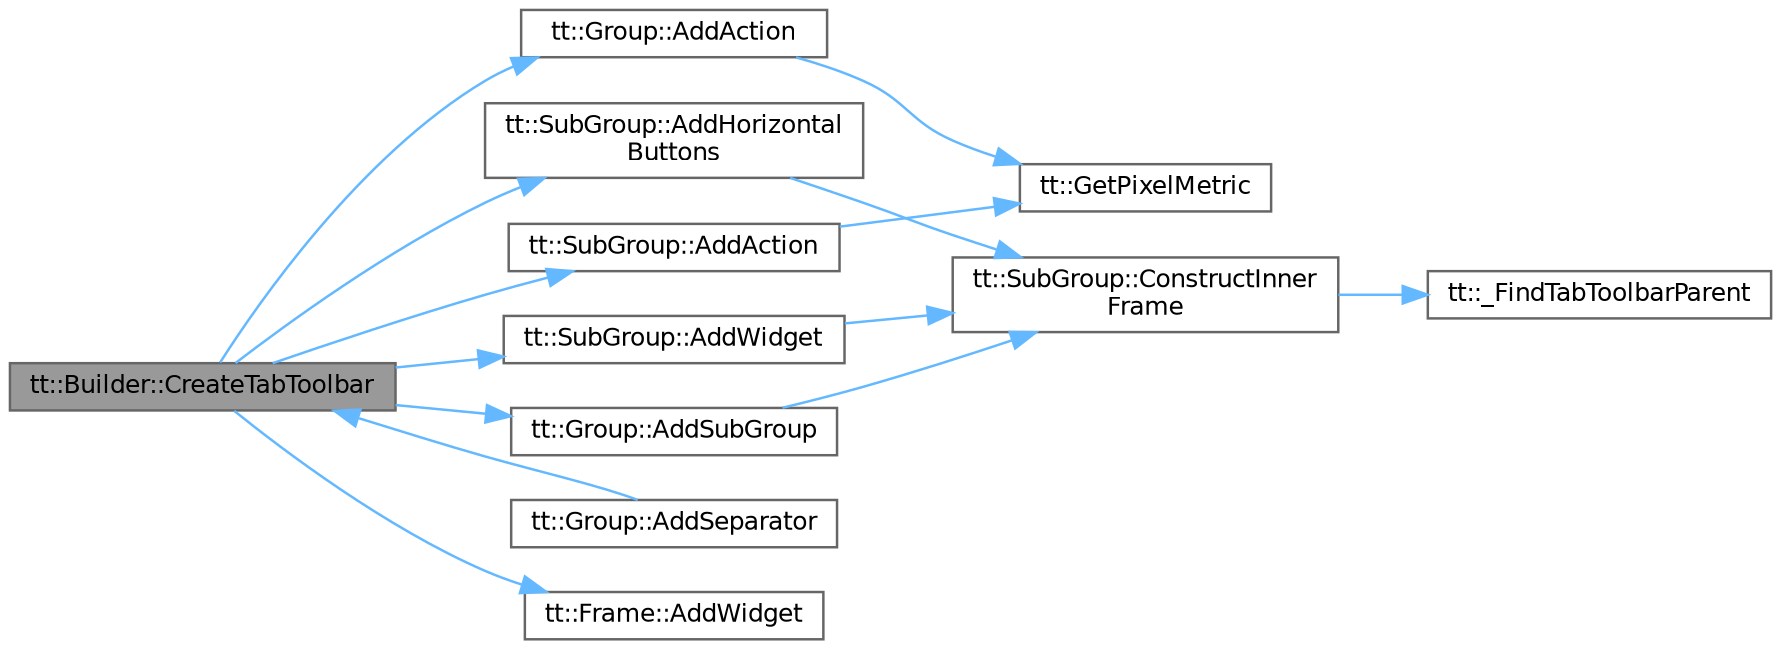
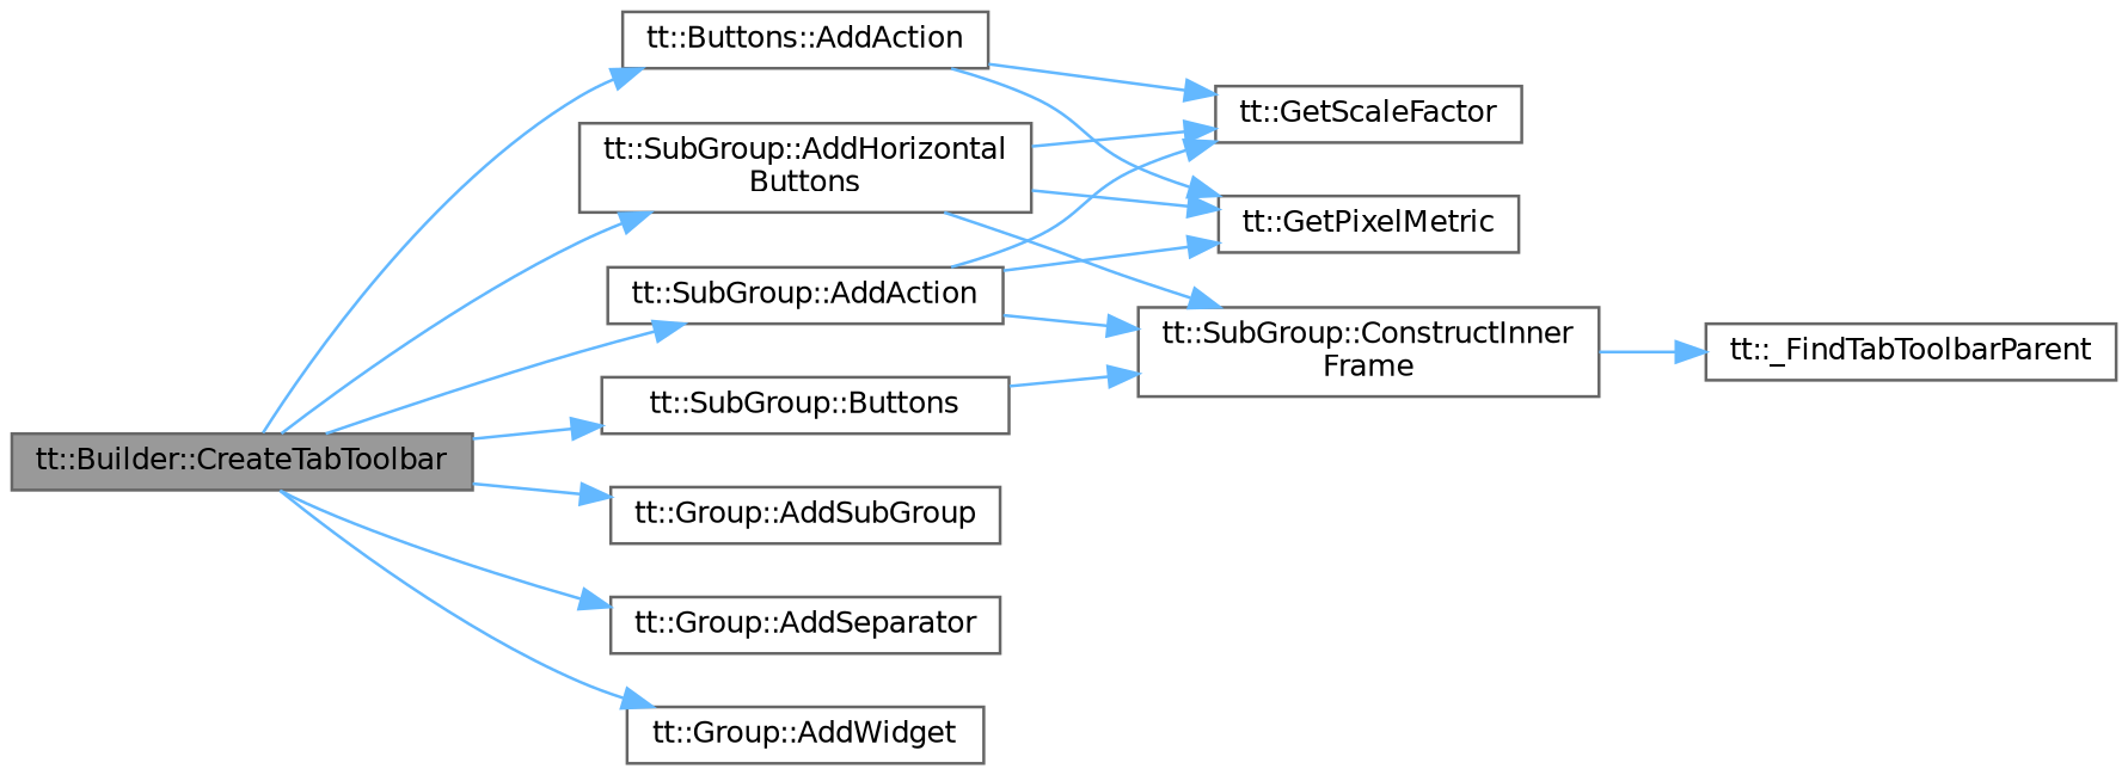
  digraph {
    rankdir=LR
    node [color=grey40 fillcolor=white fontname=Helvetica fontsize=10 shape=box style=filled]
    edge [color=steelblue1 fontname=Helvetica fontsize=10 labelfontname=Helvetica labelfontsize=10 style=solid]
    n1 [color=gray40 fillcolor=grey60 fontcolor=black height=0.2 label="tt::Builder::CreateTabToolbar" width=0.4]
-   n2 [height=0.2 label="tt::Group::AddAction" width=0.4]
+   n2 [height=0.2 label="tt::Buttons::AddAction" width=0.4]
    n3 [height=0.2 label="tt::SubGroup::AddAction" width=0.4]
    n4 [height=0.2 label="tt::SubGroup::AddHorizontal\lButtons" width=0.4]
    n5 [height=0.2 label="tt::Group::AddSeparator" width=0.4]
    n6 [height=0.2 label="tt::Group::AddSubGroup" width=0.4]
-   n7 [height=0.2 label="tt::Frame::AddWidget" width=0.4]
-   n8 [height=0.2 label="tt::SubGroup::AddWidget" width=0.4]
+   n7 [height=0.2 label="tt::Group::AddWidget" width=0.4]
+   n8 [height=0.2 label="tt::SubGroup::Buttons" width=0.4]
    n9 [height=0.2 label="tt::GetPixelMetric" width=0.4]
+   n10 [height=0.2 label="tt::GetScaleFactor" width=0.4]
    n11 [height=0.2 label="tt::SubGroup::ConstructInner\lFrame" width=0.4]
    n12 [height=0.2 label="tt::_FindTabToolbarParent" width=0.4]
    n1 -> n2
    n1 -> n3
    n1 -> n4
-   n5 -> n1
+   n1 -> n5
    n1 -> n6
    n1 -> n7
    n1 -> n8
    n2 -> n9
+   n2 -> n10
    n3 -> n9
-   n6 -> n11
+   n3 -> n10
+   n3 -> n11
+   n4 -> n9
+   n4 -> n10
    n4 -> n11
    n8 -> n11
    n11 -> n12
  }
